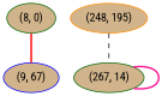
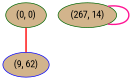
  graph {
    fontname="Roboto Condensed"
    node [color=darkgreen fillcolor=tan fontname="Roboto Condensed" style=filled]
    edge [fontname="Roboto Condensed" style=bold]
-   "(9, 67)" [color=blue]
-   "(0, 0)" [label="(8, 0)"]
-   "(248, 195)" [color=darkorange]
+   "(9, 67)" [color=blue label="(9, 62)"]
+   "(0, 0)"
    "(267, 14)"
    "(0, 0)" -- "(9, 67)" [color=red weight=4]
-   "(248, 195)" -- "(267, 14)" [color=black style=dashed weight=1]
    "(267, 14)" -- "(267, 14)" [color=deeppink weight=2]
  }
